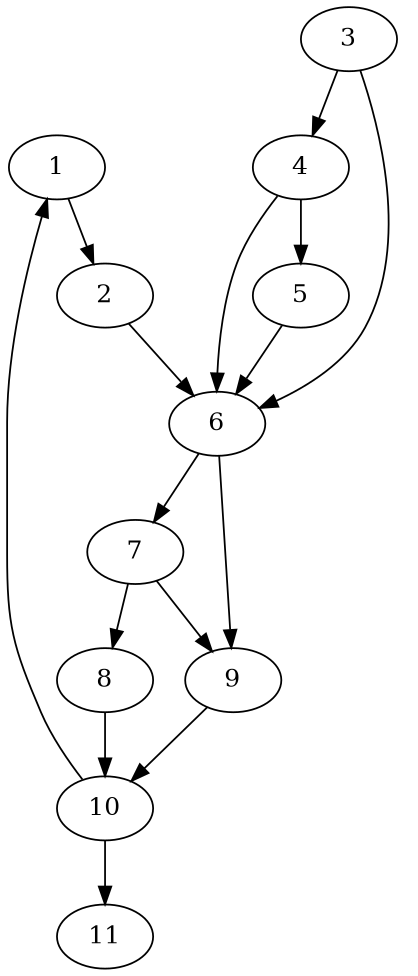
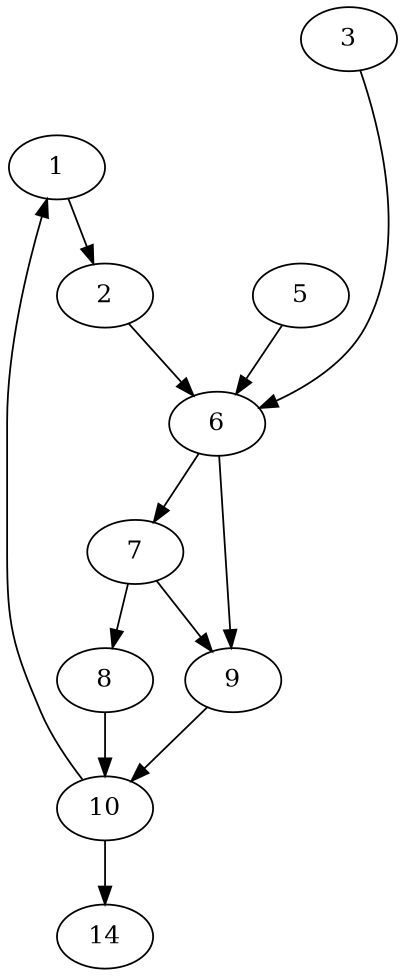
  digraph {
    1
    2
    6
    3
-   4
    7
    9
    5
    8
    10
-   11
+   11 [label=14]
    1 -> 2
    2 -> 6
    6 -> 7
    6 -> 9
    3 -> 6
-   3 -> 4
-   4 -> 6
-   4 -> 5
    7 -> 9
    7 -> 8
    9 -> 10
    5 -> 6
    8 -> 10
    10 -> 1
    10 -> 11
  }
